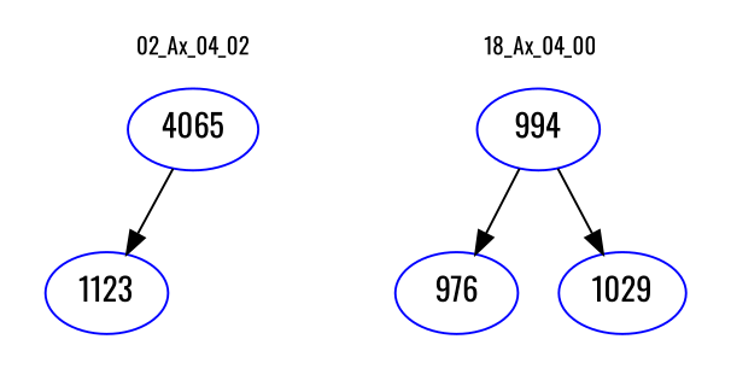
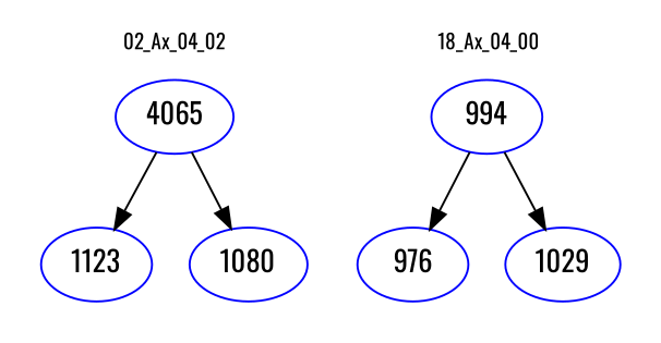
  digraph {
    fontname=Oswald
    node [color=blue fontname=Oswald]
    edge [color=black fontname=Oswald]
    n1 [label=4065]
    n2 [label=1123]
+   n3 [label=1080]
    n4 [label=994]
    n5 [label=976]
    n6 [label=1029]
    subgraph cluster_1 {
      color=white
      fontsize=10
      label="02_Ax_04_02"
      n1
      n2
+     n3
    }
    subgraph cluster_2 {
      color=white
      fontsize=10
      label="18_Ax_04_00"
      n4
      n5
      n6
    }
    n1 -> n2
+   n1 -> n3
    n4 -> n5
    n4 -> n6
  }
